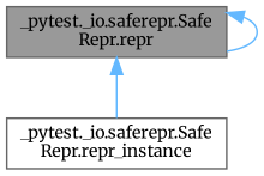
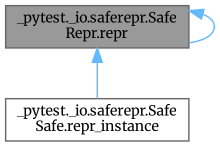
  digraph {
    rankdir=TB
    fontname=Merriweather
    node [fontname=Merriweather fontsize=10 shape=box style=filled]
    edge [color=steelblue1 dir=back fontname=Merriweather fontsize=10 labelfontname=Helvetica labelfontsize=10 style=solid]
    n1 [color=gray40 fillcolor=grey60 fontcolor=black height=0.2 label="_pytest._io.saferepr.Safe\lRepr.repr" width=0.4]
-   n2 [color=grey40 fillcolor=white height=0.2 label="_pytest._io.saferepr.Safe\lRepr.repr_instance" width=0.4]
+   n2 [color=grey40 fillcolor=white height=0.2 label="_pytest._io.saferepr.Safe\lSafe.repr_instance" width=0.4]
    n1 -> n1
    n1 -> n2
  }
